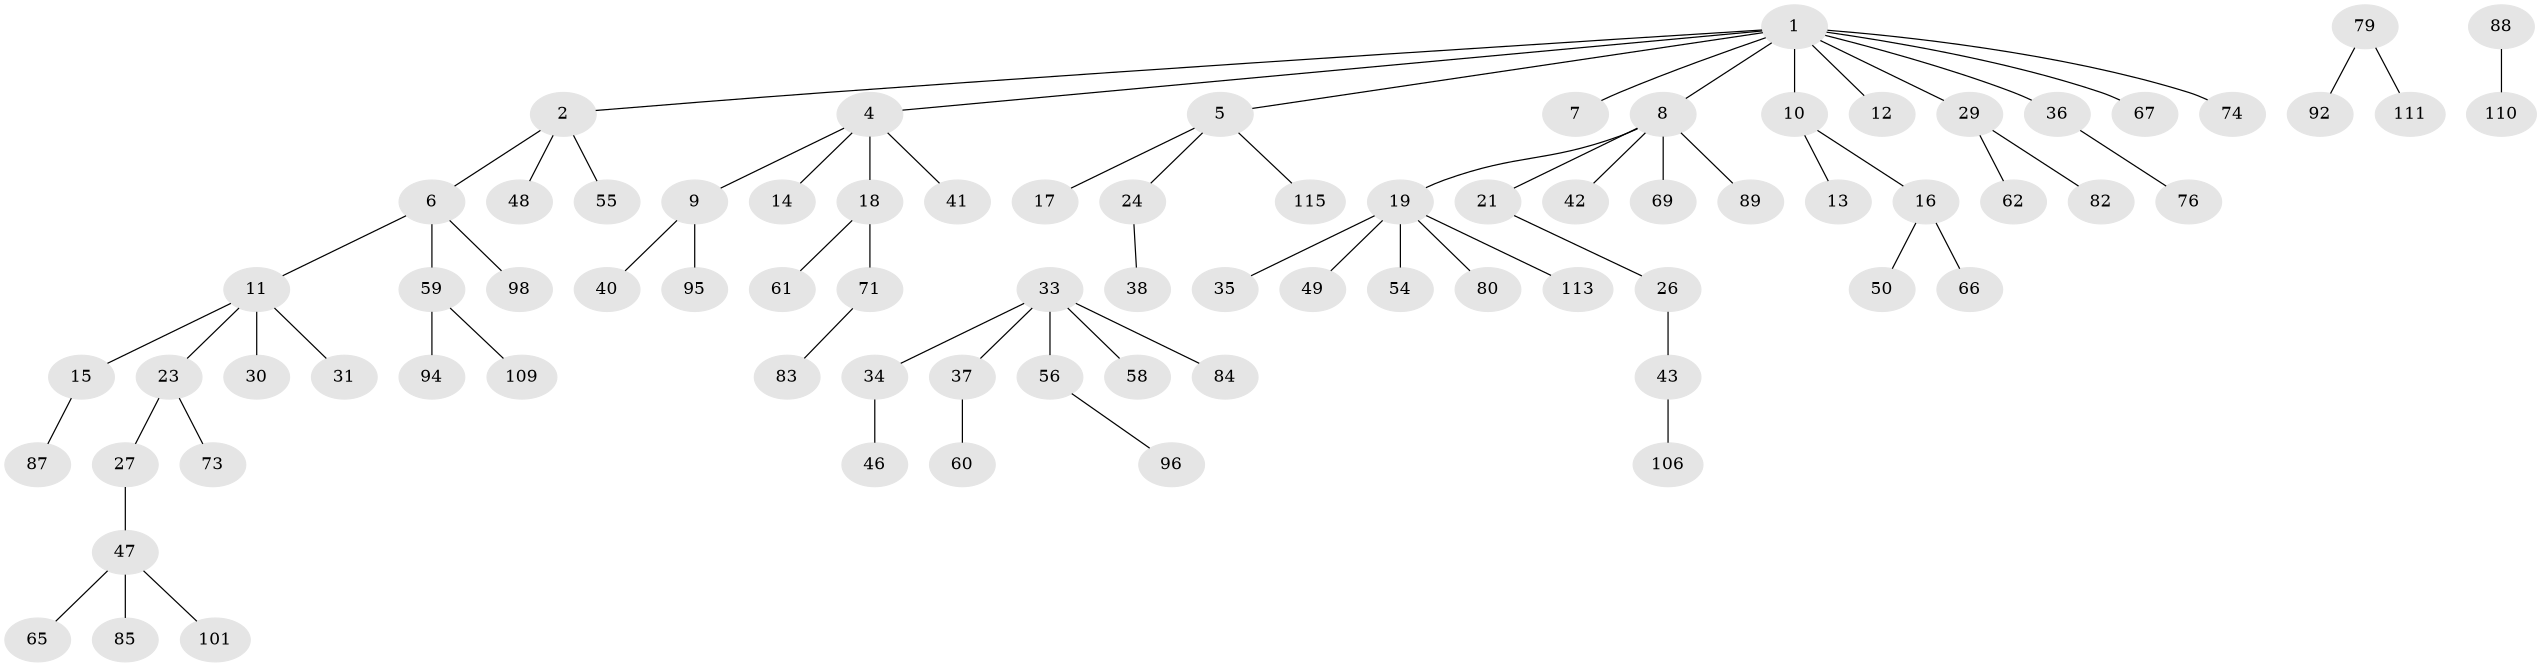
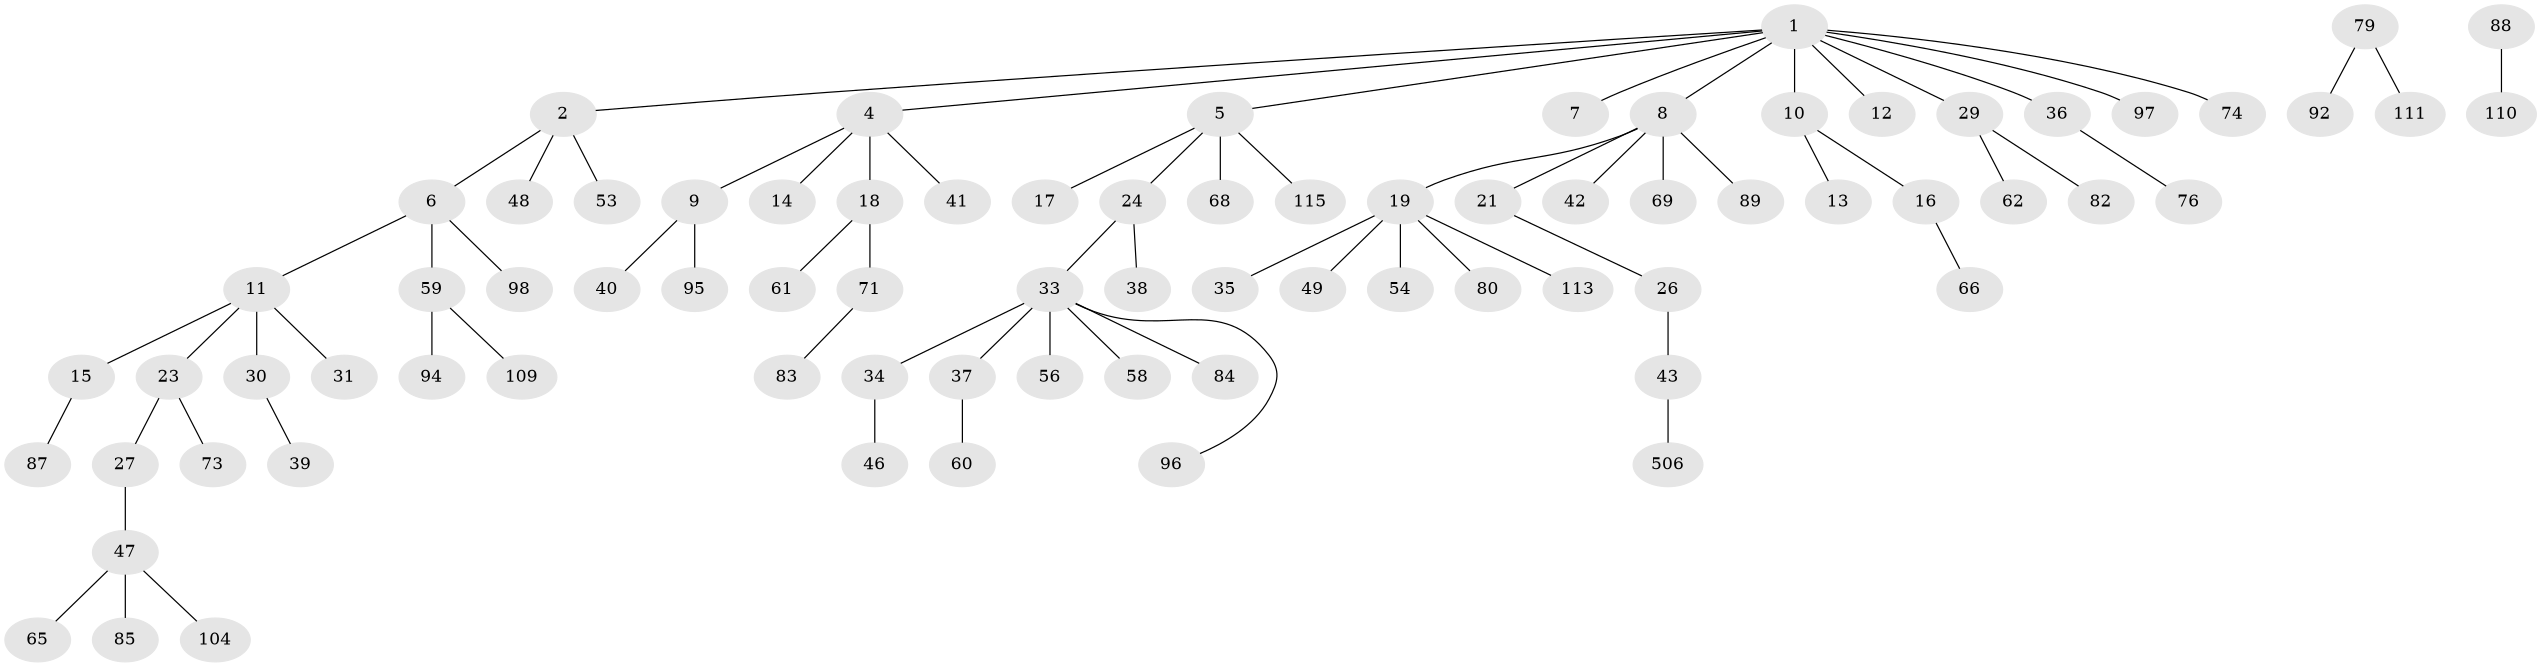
  graph {
    node [color=gray90 style=filled]
    1 [super="+3"]
    2 [super="+28"]
    4 [super="+93"]
    5 [super="+99"]
    7
    8 [super="+38"]
    10
    12
    29 [super="+114"]
    36 [super="+45"]
-   67
+   67 [label=97]
    74
    6 [super="+107"]
    48 [super="+57"]
-   53 [label=55]
+   53
    9 [super="+32"]
    14 [super="+25"]
    18 [super="+20"]
    41
    17
    24 [super="+63"]
+   68 [super="+117"]
    115
    19 [super="+22"]
    21 [super="+52"]
    42
    69
    89
    13
    16 [super="+116"]
    62
    82
    76
    11
    59 [super="+70"]
    98
    40 [super="+55"]
    95
    61 [super="+100"]
    71 [super="+86"]
    33 [super="+44"]
    n42 [label=38 super="+104"]
    15 [super="+64"]
    23
    30 [super="+72"]
    31 [super="+112"]
    94
    109
    35 [super="+90"]
    49
    54
    80
    113
    26
-   50
    66
    87
    27 [super="+77"]
    73 [super="+91"]
+   39
    79 [super="+81"]
    92 [super="+108"]
    111
    83 [super="+97"]
    43
    47 [super="+51"]
    34
    37 [super="+103"]
    56
    58
    84
    96
-   106
+   106 [label=506]
    65
    85
-   101
+   101 [label=104]
    46 [super="+102"]
    60
    88 [super="+105"]
    110
    1 -- 2
    1 -- 4
    1 -- 5
    1 -- 7
    1 -- 8
    1 -- 10
    1 -- 12
    1 -- 29
    1 -- 36
    1 -- 67
    1 -- 74
    2 -- 6
    2 -- 48
    2 -- 53
    4 -- 9
    4 -- 14
    4 -- 18
    4 -- 41
    5 -- 17
    5 -- 24
+   5 -- 68
    5 -- 115
    8 -- 19
    8 -- 21
    8 -- 42
    8 -- 69
    8 -- 89
    10 -- 13
    10 -- 16
    29 -- 62
    29 -- 82
    36 -- 76
    6 -- 11
    6 -- 59
    6 -- 98
    9 -- 40
    9 -- 95
    18 -- 61
    18 -- 71
+   24 -- 33
    24 -- n42
    19 -- 35
    19 -- 49
    19 -- 54
    19 -- 80
    19 -- 113
    21 -- 26
-   16 -- 50
    16 -- 66
    11 -- 15
    11 -- 23
    11 -- 30
    11 -- 31
    59 -- 94
    59 -- 109
    71 -- 83
    33 -- 34
    33 -- 37
    33 -- 56
    33 -- 58
    33 -- 84
-   56 -- 96
+   33 -- 96
    15 -- 87
    23 -- 27
    23 -- 73
+   30 -- 39
    26 -- 43
    27 -- 47
    79 -- 92
    79 -- 111
    43 -- 106
    47 -- 65
    47 -- 85
    47 -- 101
    34 -- 46
    37 -- 60
    88 -- 110
  }
